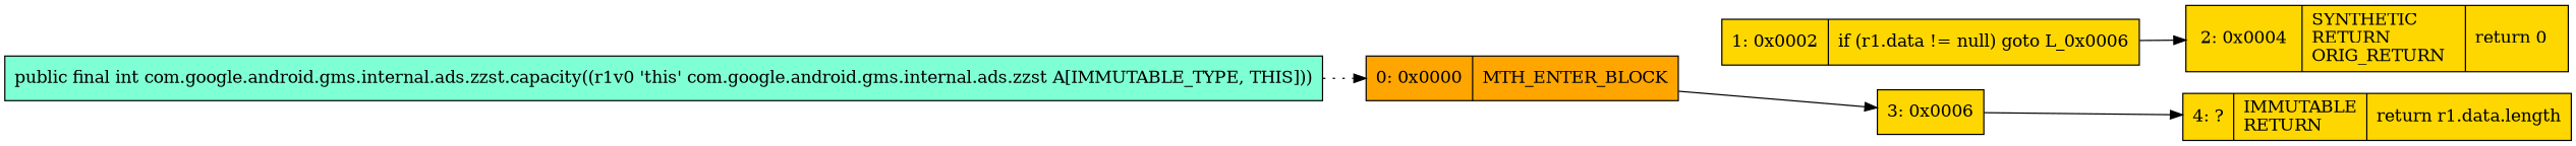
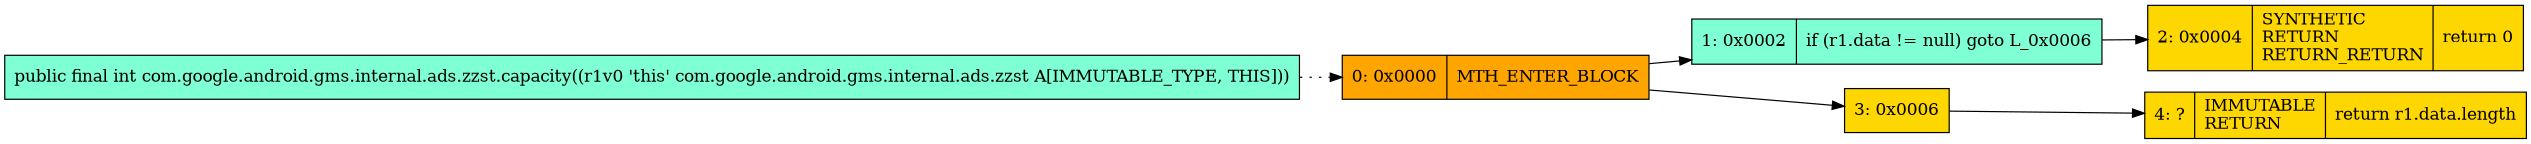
  digraph {
    rankdir=LR
    node [fillcolor=gold shape=record style=filled]
    edge [style=solid]
    n1 [fillcolor=orange label="{0\:\ 0x0000|MTH_ENTER_BLOCK\l}"]
-   n2 [label="{1\:\ 0x0002|if (r1.data != null) goto L_0x0006\l}"]
+   n2 [fillcolor=aquamarine label="{1\:\ 0x0002|if (r1.data != null) goto L_0x0006\l}"]
    n3 [label="{3\:\ 0x0006}"]
-   n4 [label="{2\:\ 0x0004|SYNTHETIC\lRETURN\lORIG_RETURN\l|return 0\l}"]
+   n4 [label="{2\:\ 0x0004|SYNTHETIC\lRETURN\lRETURN_RETURN\l|return 0\l}"]
    n5 [label="{4\:\ ?|IMMUTABLE\lRETURN\l|return r1.data.length\l}"]
    n6 [fillcolor=aquamarine label="{public final int com.google.android.gms.internal.ads.zzst.capacity((r1v0 'this' com.google.android.gms.internal.ads.zzst A[IMMUTABLE_TYPE, THIS])) }"]
+   n1 -> n2
    n1 -> n3
    n2 -> n4
    n3 -> n5
    n6 -> n1 [style=dotted]
  }
